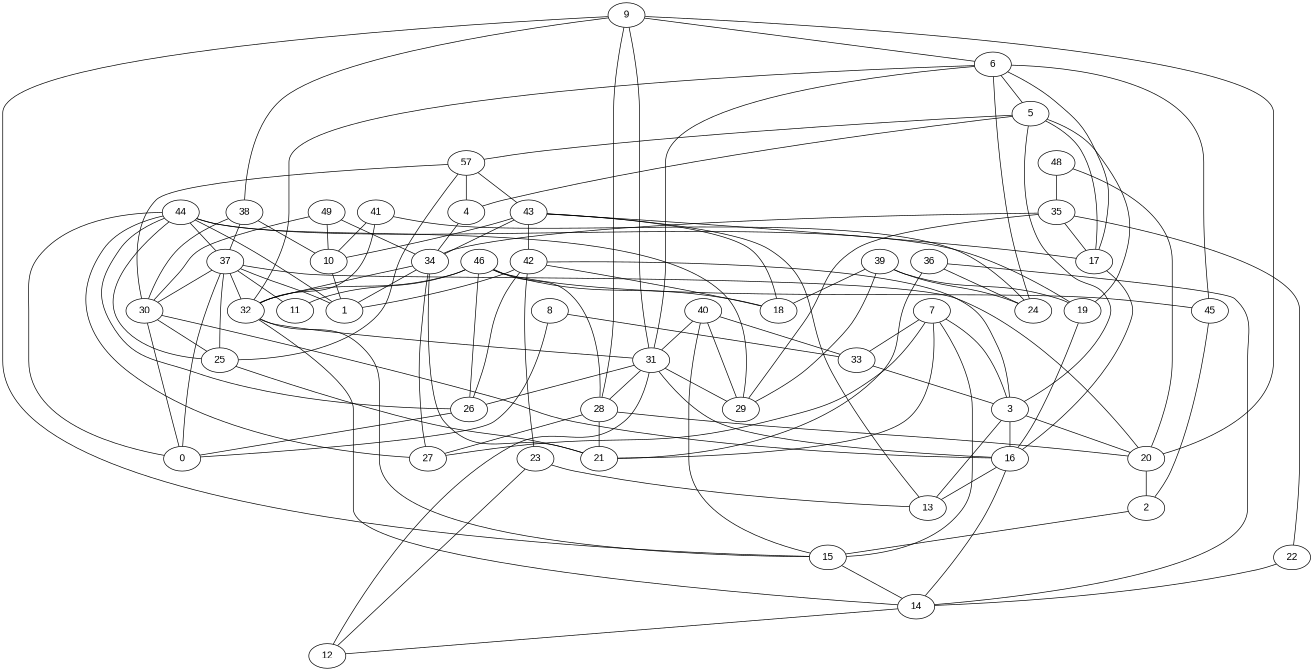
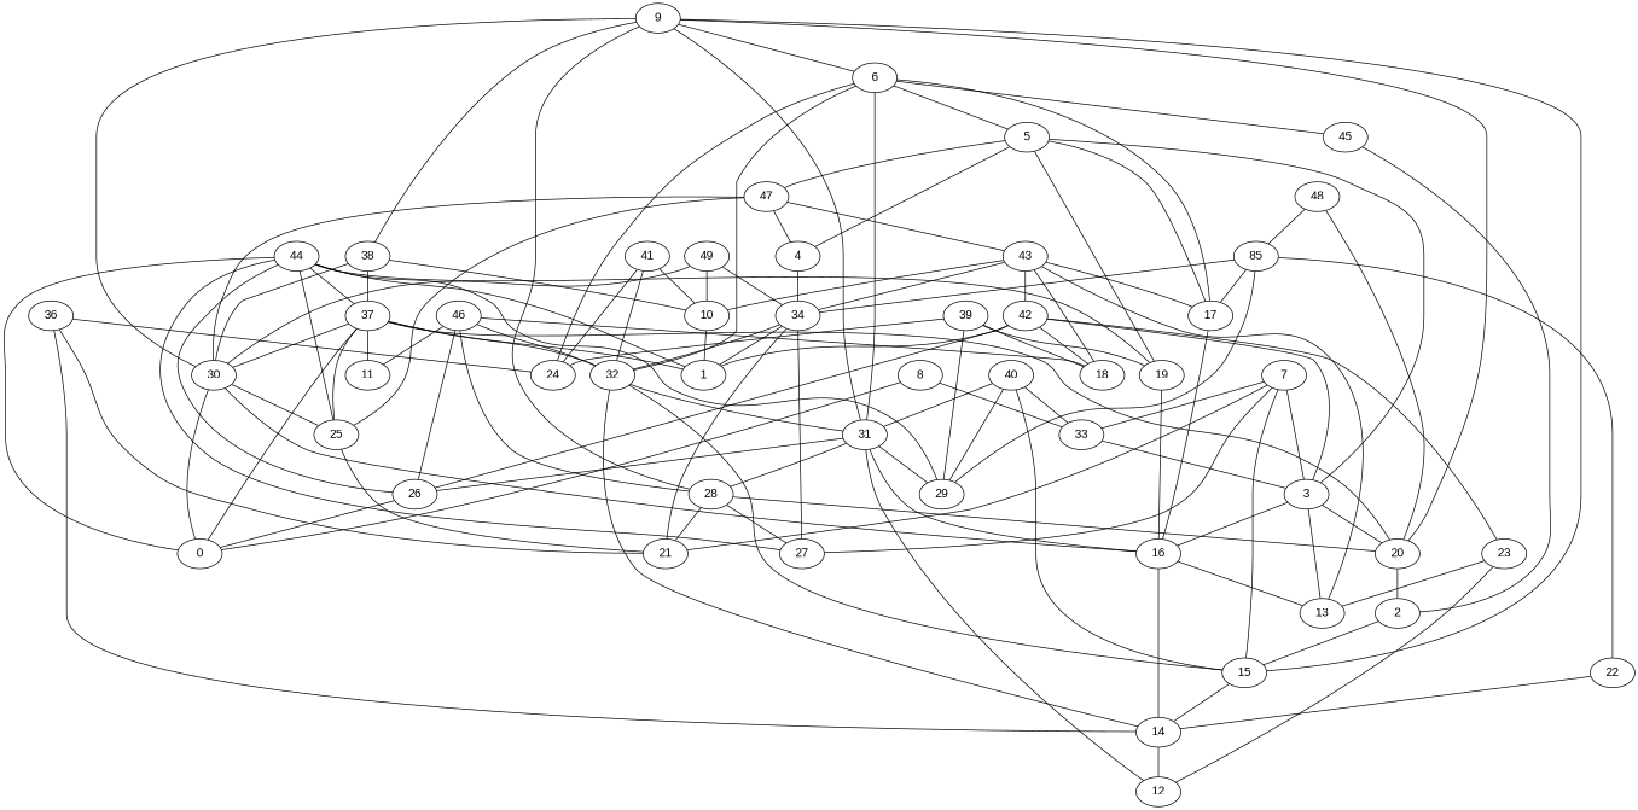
  digraph {
    fontname="Liberation Sans"
    node [fontname="Liberation Sans"]
    edge [color=black dir=none fontname="Liberation Sans"]
    43
    13
    34
    42
    10
    18
    17
    1
    32
    27
    21
    23
    3
    26
    49
    30
    0
    25
    16
    12
    20
-   35
+   35 [label=85]
    22
    29
    14
    15
    36
    24
    39
    19
    37
    11
    31
    2
    46
    28
    45
    7
    33
    41
    38
    8
    48
    5
    4
-   47 [label=57]
+   47
    44
    9
    6
    40
    subgraph sub_1 {
      43
      13
      34
      42
      10
      18
      17
      1
      32
      27
      21
      23
      3
      26
      49
      30
      0
      25
      16
      12
      20
      35
      22
      29
      14
      15
      36
      24
      39
      19
      37
      11
      31
      2
      46
      28
      45
      7
      33
      41
      38
      8
      48
      5
      4
      47
      44
      9
      6
      40
    }
    43 -> 13
    43 -> 34
    43 -> 42
    43 -> 10
    43 -> 18
    43 -> 17
    34 -> 1
    34 -> 32
    34 -> 27
    34 -> 21
    42 -> 18
    42 -> 1
    42 -> 23
    42 -> 3
    42 -> 26
    10 -> 1
    17 -> 16
    32 -> 14
    32 -> 15
    32 -> 31
    23 -> 13
    23 -> 12
    3 -> 13
    3 -> 16
    3 -> 20
    26 -> 0
    49 -> 34
    49 -> 10
    49 -> 30
    30 -> 0
    30 -> 25
    30 -> 16
    25 -> 21
    16 -> 13
    16 -> 14
    20 -> 2
    35 -> 34
    35 -> 17
    35 -> 22
    35 -> 29
    22 -> 14
    14 -> 12
    15 -> 14
    36 -> 21
    36 -> 14
    36 -> 24
    39 -> 18
    39 -> 29
    39 -> 24
    39 -> 19
    19 -> 16
    37 -> 1
    37 -> 32
    37 -> 30
    37 -> 0
    37 -> 25
    37 -> 20
    37 -> 11
    31 -> 26
    31 -> 16
    31 -> 12
    31 -> 29
    31 -> 28
    2 -> 15
    46 -> 18
    46 -> 32
    46 -> 26
    46 -> 11
    46 -> 28
-   46 -> 45
    28 -> 27
    28 -> 21
    28 -> 20
    45 -> 2
    7 -> 27
    7 -> 21
    7 -> 3
    7 -> 15
    7 -> 33
    33 -> 3
    41 -> 10
    41 -> 32
    41 -> 24
    38 -> 10
    38 -> 30
    38 -> 37
    8 -> 0
    8 -> 33
    48 -> 20
    48 -> 35
    5 -> 17
    5 -> 3
    5 -> 19
    5 -> 4
    5 -> 47
    4 -> 34
    47 -> 43
    47 -> 30
    47 -> 25
    47 -> 4
    44 -> 1
    44 -> 27
    44 -> 26
    44 -> 0
    44 -> 25
    44 -> 29
    44 -> 19
    44 -> 37
+   9 -> 30
    9 -> 20
    9 -> 15
    9 -> 31
    9 -> 28
    9 -> 38
    9 -> 6
    6 -> 17
    6 -> 32
    6 -> 24
    6 -> 31
    6 -> 45
    6 -> 5
    40 -> 29
    40 -> 15
    40 -> 31
    40 -> 33
  }
